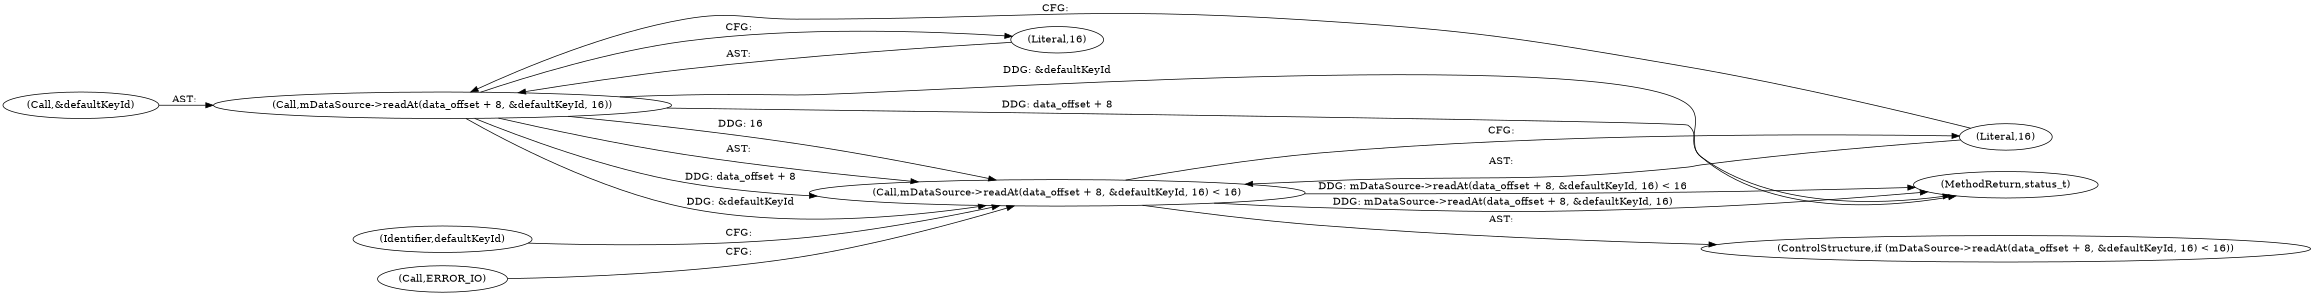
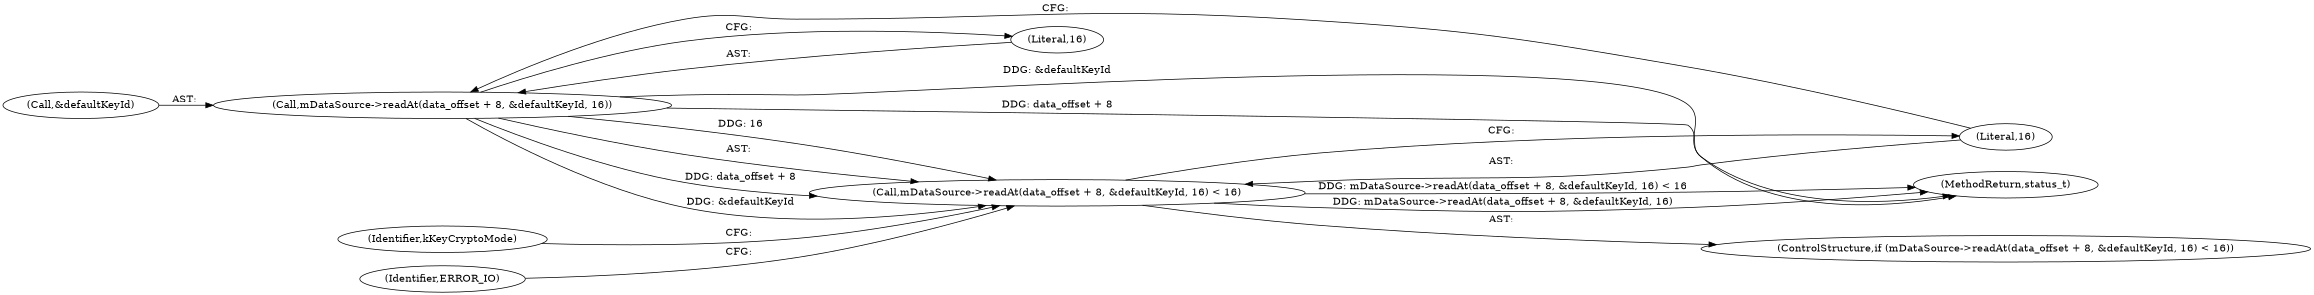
  digraph {
    rankdir=LR
    n1 [label="(Call,mDataSource->readAt(data_offset + 8, &defaultKeyId, 16))"]
    n2 [label="(Call,mDataSource->readAt(data_offset + 8, &defaultKeyId, 16) < 16)"]
    n3 [label="(MethodReturn,status_t)"]
    n4 [label="(Literal,16)"]
    n5 [label="(ControlStructure,if (mDataSource->readAt(data_offset + 8, &defaultKeyId, 16) < 16))"]
    n6 [label="(Literal,16)"]
    n7 [label="(Call,&defaultKeyId)"]
-   n8 [label="(Identifier,defaultKeyId)"]
-   n9 [label="(Call,ERROR_IO)"]
+   n8 [label="(Identifier,kKeyCryptoMode)"]
+   n9 [label="(Identifier,ERROR_IO)"]
    n1 -> n2 [label="AST: "]
    n1 -> n2 [label="DDG: data_offset + 8"]
    n1 -> n2 [label="DDG: &defaultKeyId"]
    n1 -> n2 [label="DDG: 16"]
    n1 -> n3 [label="DDG: &defaultKeyId"]
    n1 -> n3 [label="DDG: data_offset + 8"]
    n1 -> n4 [label="CFG: "]
    n2 -> n3 [label="DDG: mDataSource->readAt(data_offset + 8, &defaultKeyId, 16) < 16"]
    n2 -> n3 [label="DDG: mDataSource->readAt(data_offset + 8, &defaultKeyId, 16)"]
    n2 -> n5 [label="AST: "]
    n2 -> n6 [label="CFG: "]
    n4 -> n1 [label="AST: "]
    n6 -> n1 [label="CFG: "]
    n6 -> n2 [label="AST: "]
    n7 -> n1 [label="AST: "]
    n8 -> n2 [label="CFG: "]
    n9 -> n2 [label="CFG: "]
  }
